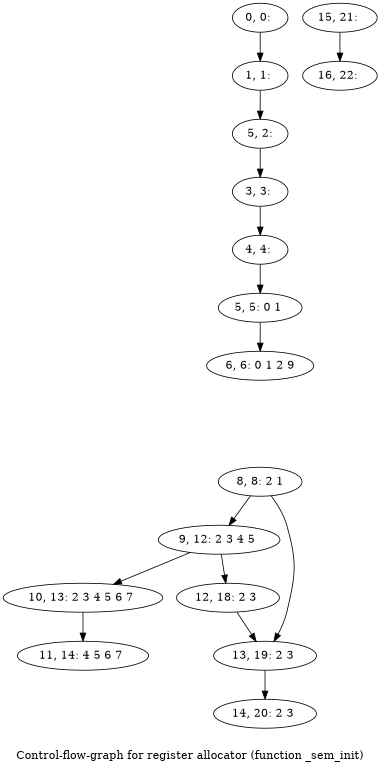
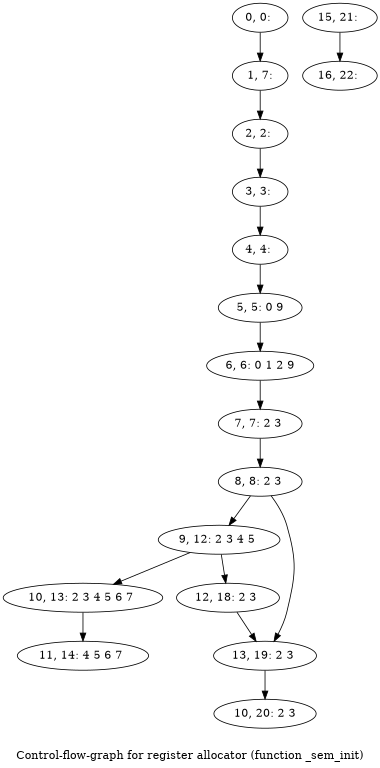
  digraph {
    label="Control-flow-graph for register allocator (function _sem_init)"
    n1 [label="0, 0: "]
-   n2 [label="1, 1: "]
-   n3 [label="5, 2:"]
+   n2 [label="1, 7:"]
+   n3 [label="2, 2: "]
    n4 [label="3, 3: "]
    n5 [label="4, 4: "]
-   n6 [label="5, 5: 0 1 "]
+   n6 [label="5, 5: 0 9"]
    n7 [label="6, 6: 0 1 2 9"]
-   n9 [label="8, 8: 2 1"]
+   n8 [label="7, 7: 2 3 "]
+   n9 [label="8, 8: 2 3 "]
    n10 [label="9, 12: 2 3 4 5 "]
    n11 [label="13, 19: 2 3 "]
    n12 [label="10, 13: 2 3 4 5 6 7 "]
    n13 [label="12, 18: 2 3 "]
-   n14 [label="14, 20: 2 3 "]
+   n14 [label="10, 20: 2 3"]
    n15 [label="11, 14: 4 5 6 7 "]
    n16 [label="15, 21: "]
    n17 [label="16, 22: "]
    n1 -> n2
    n2 -> n3
    n3 -> n4
    n4 -> n5
    n5 -> n6
    n6 -> n7
+   n7 -> n8
+   n8 -> n9
    n9 -> n10
    n9 -> n11
    n10 -> n12
    n10 -> n13
    n11 -> n14
    n12 -> n15
    n13 -> n11
    n16 -> n17
  }
